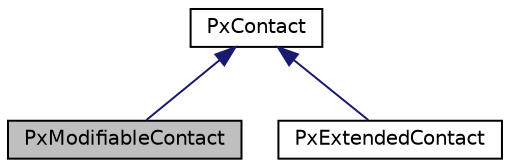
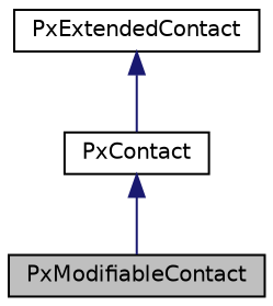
  digraph {
    node [color=black fillcolor=white fontname=Helvetica fontsize=10 shape=record style=filled]
    edge [color=midnightblue dir=back fontname=Helvetica fontsize=10 labelfontname=Helvetica labelfontsize=10 style=solid]
    n1 [fillcolor=grey75 fontcolor=black height=0.2 label=PxModifiableContact width=0.4]
    n2 [height=0.2 label=PxExtendedContact width=0.4]
    n3 [height=0.2 label=PxContact width=0.4]
    n3 -> n1
-   n3 -> n2
+   n2 -> n3
  }
